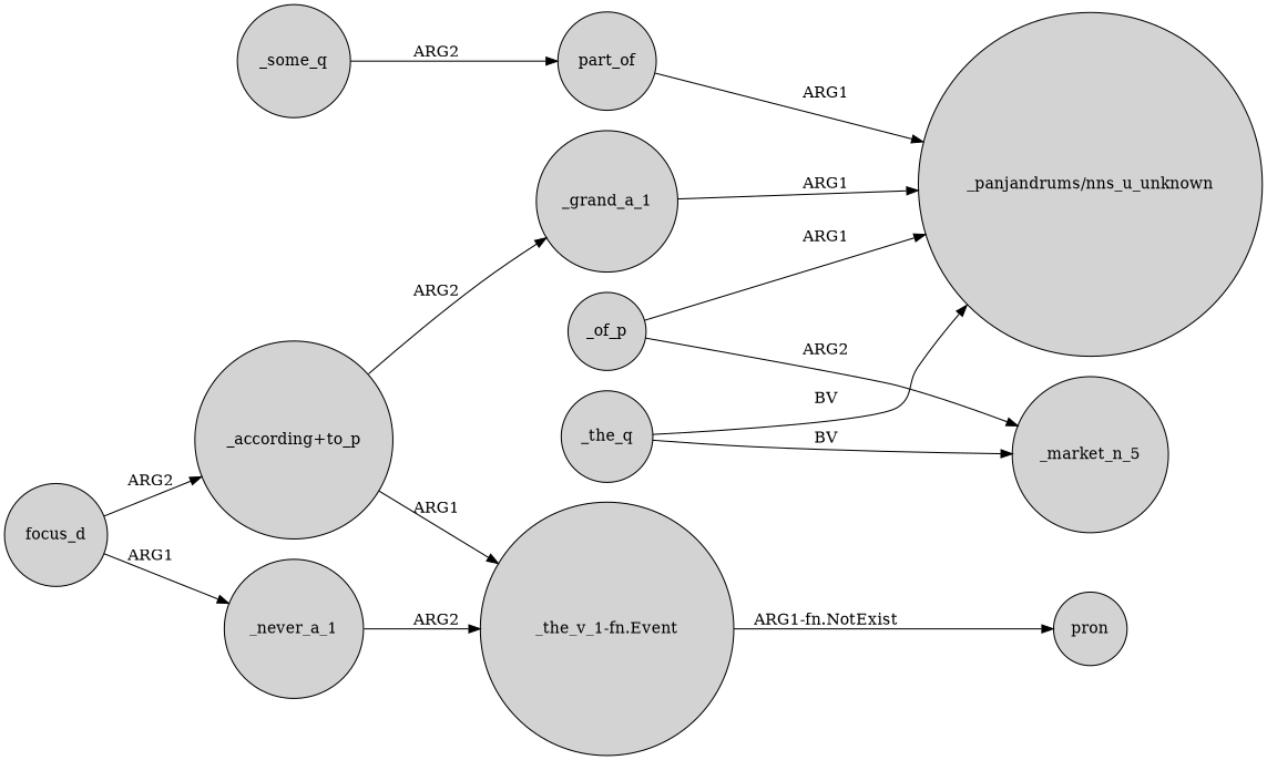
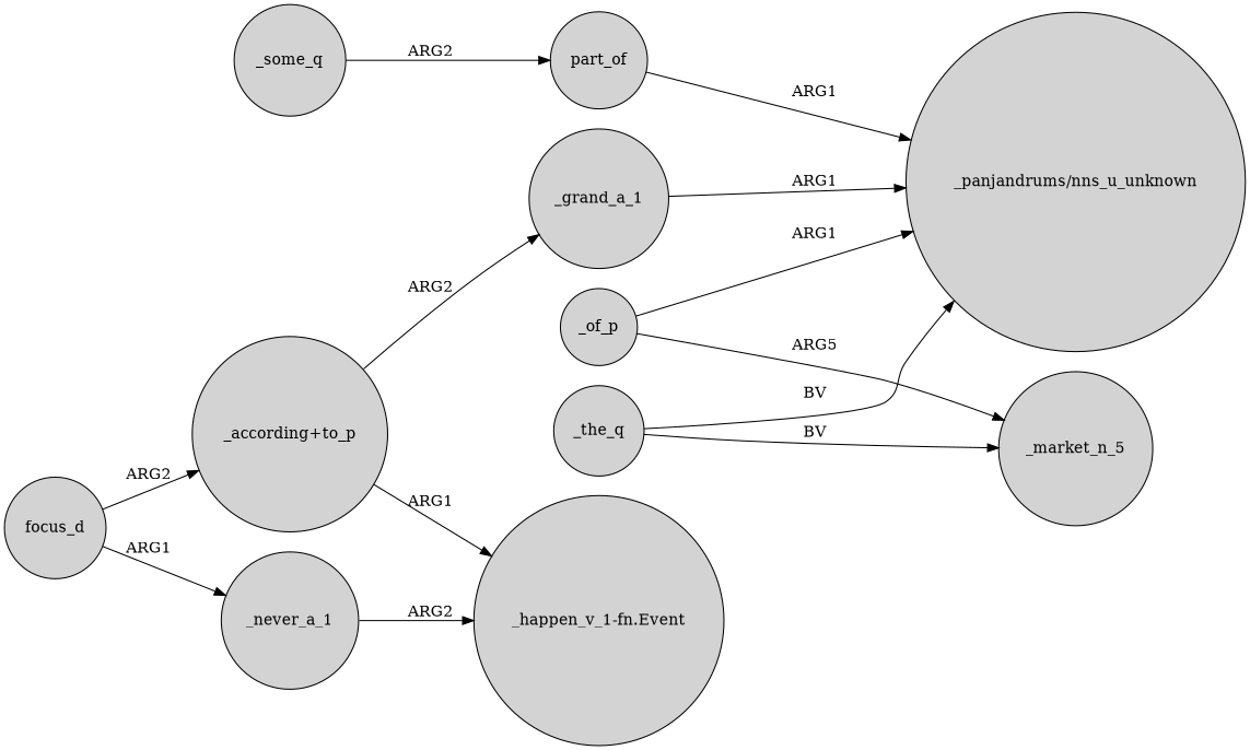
  digraph {
    rankdir=LR
    node [shape=circle style=filled]
    _the_q
    "_panjandrums/nns_u_unknown"
    n3 [label=_market_n_5]
    part_of
    "_according+to_p"
-   "_happen_v_1-fn.Event" [label="_the_v_1-fn.Event"]
+   "_happen_v_1-fn.Event"
    _grand_a_1
-   pron
    focus_d
    _never_a_1
    _of_p
    _some_q
    _the_q -> "_panjandrums/nns_u_unknown" [label=BV]
    _the_q -> n3 [label=BV]
    part_of -> "_panjandrums/nns_u_unknown" [label=ARG1]
    "_according+to_p" -> "_happen_v_1-fn.Event" [label=ARG1]
    "_according+to_p" -> _grand_a_1 [label=ARG2]
-   "_happen_v_1-fn.Event" -> pron [label="ARG1-fn.NotExist"]
    _grand_a_1 -> "_panjandrums/nns_u_unknown" [label=ARG1]
    focus_d -> "_according+to_p" [label=ARG2]
    focus_d -> _never_a_1 [label=ARG1]
    _never_a_1 -> "_happen_v_1-fn.Event" [label=ARG2]
    _of_p -> "_panjandrums/nns_u_unknown" [label=ARG1]
-   _of_p -> n3 [label=ARG2]
+   _of_p -> n3 [label=ARG5]
    _some_q -> part_of [label=ARG2]
  }
